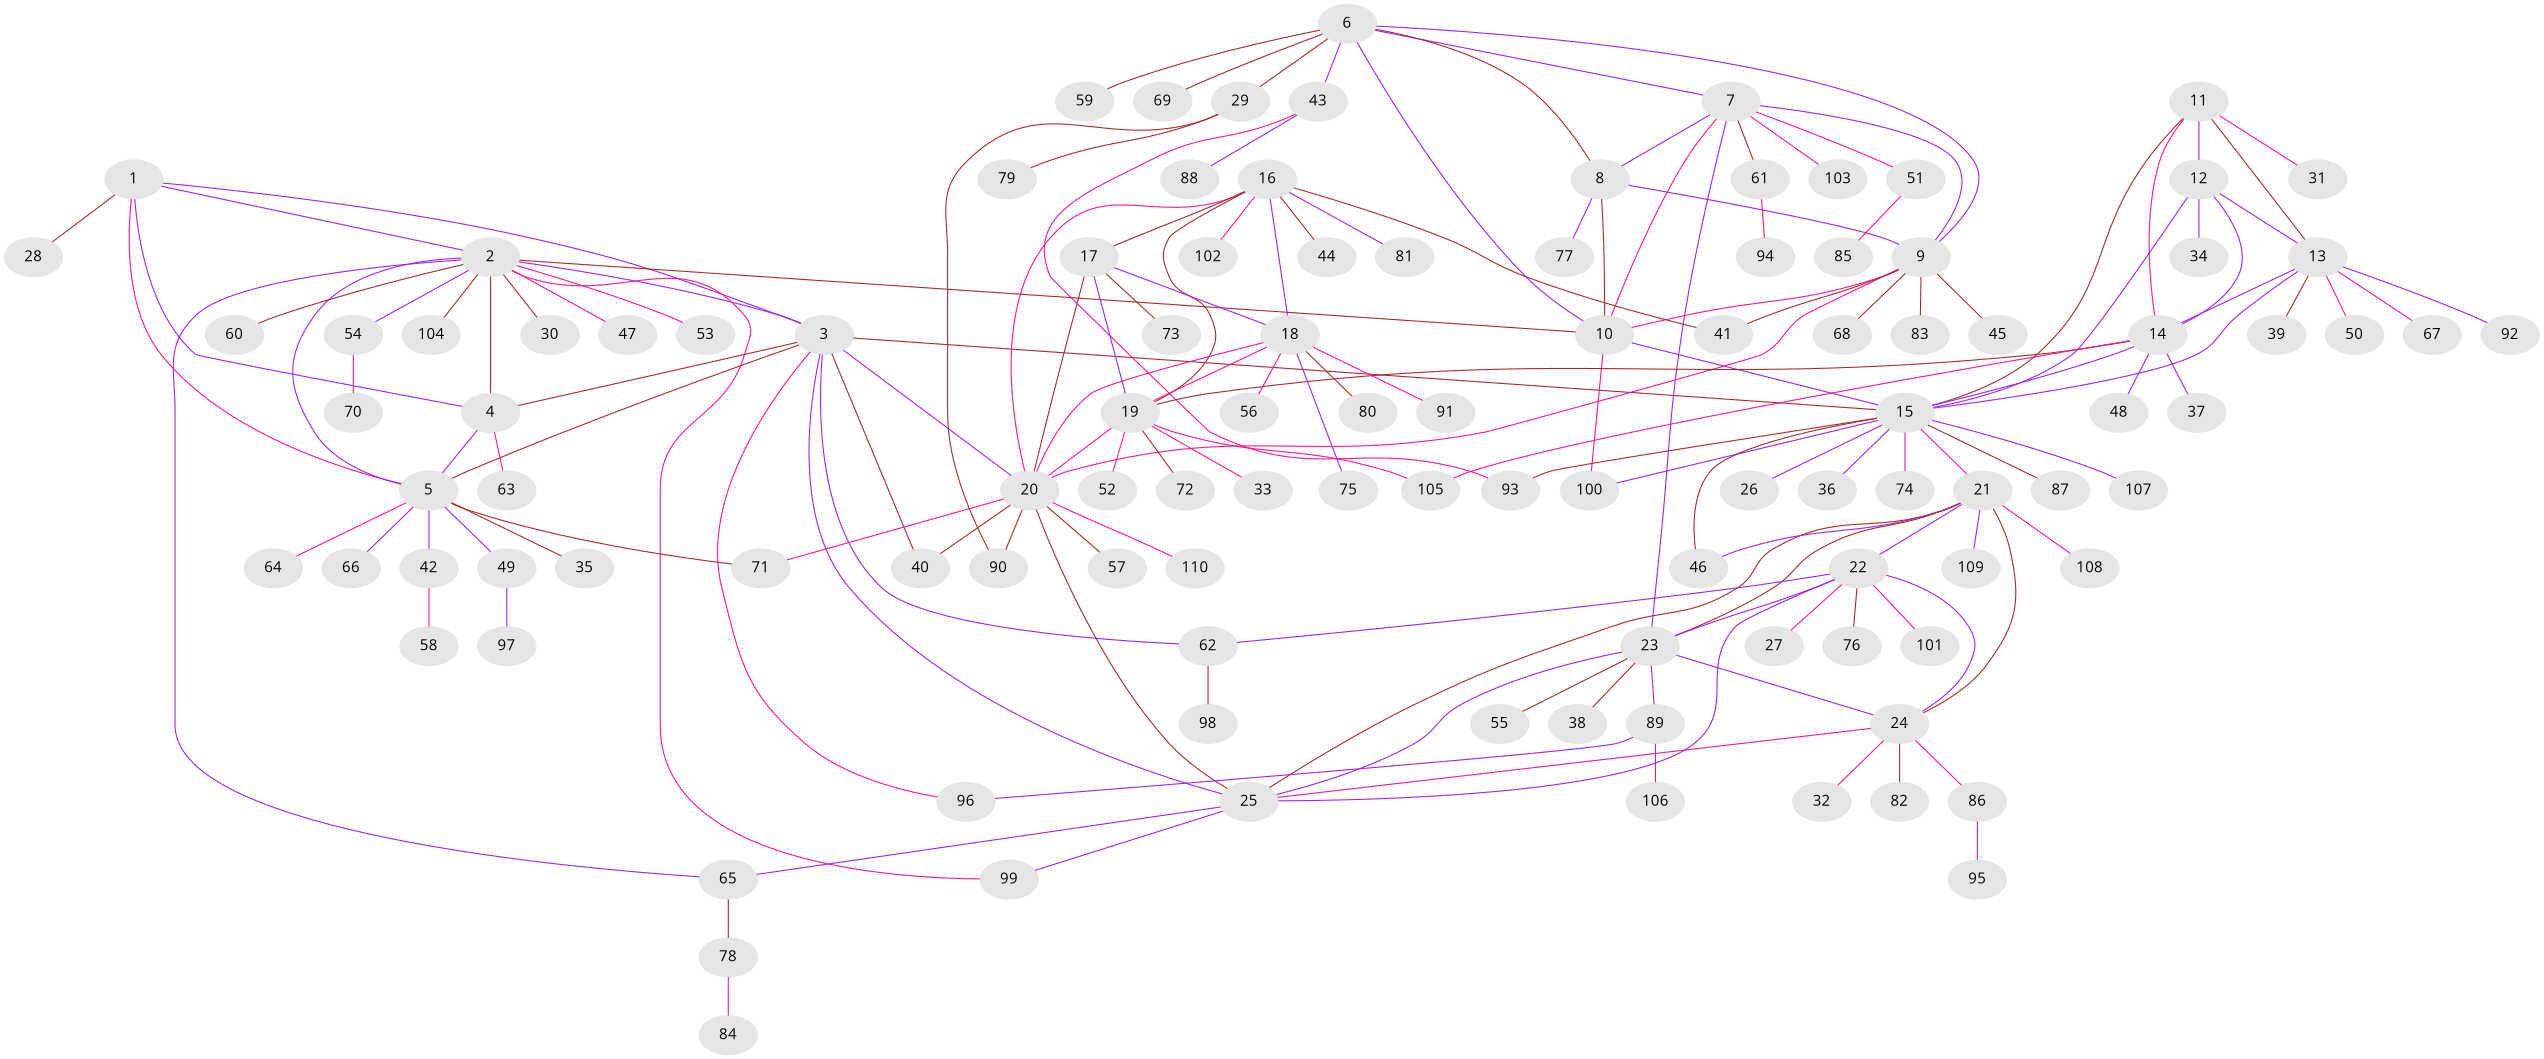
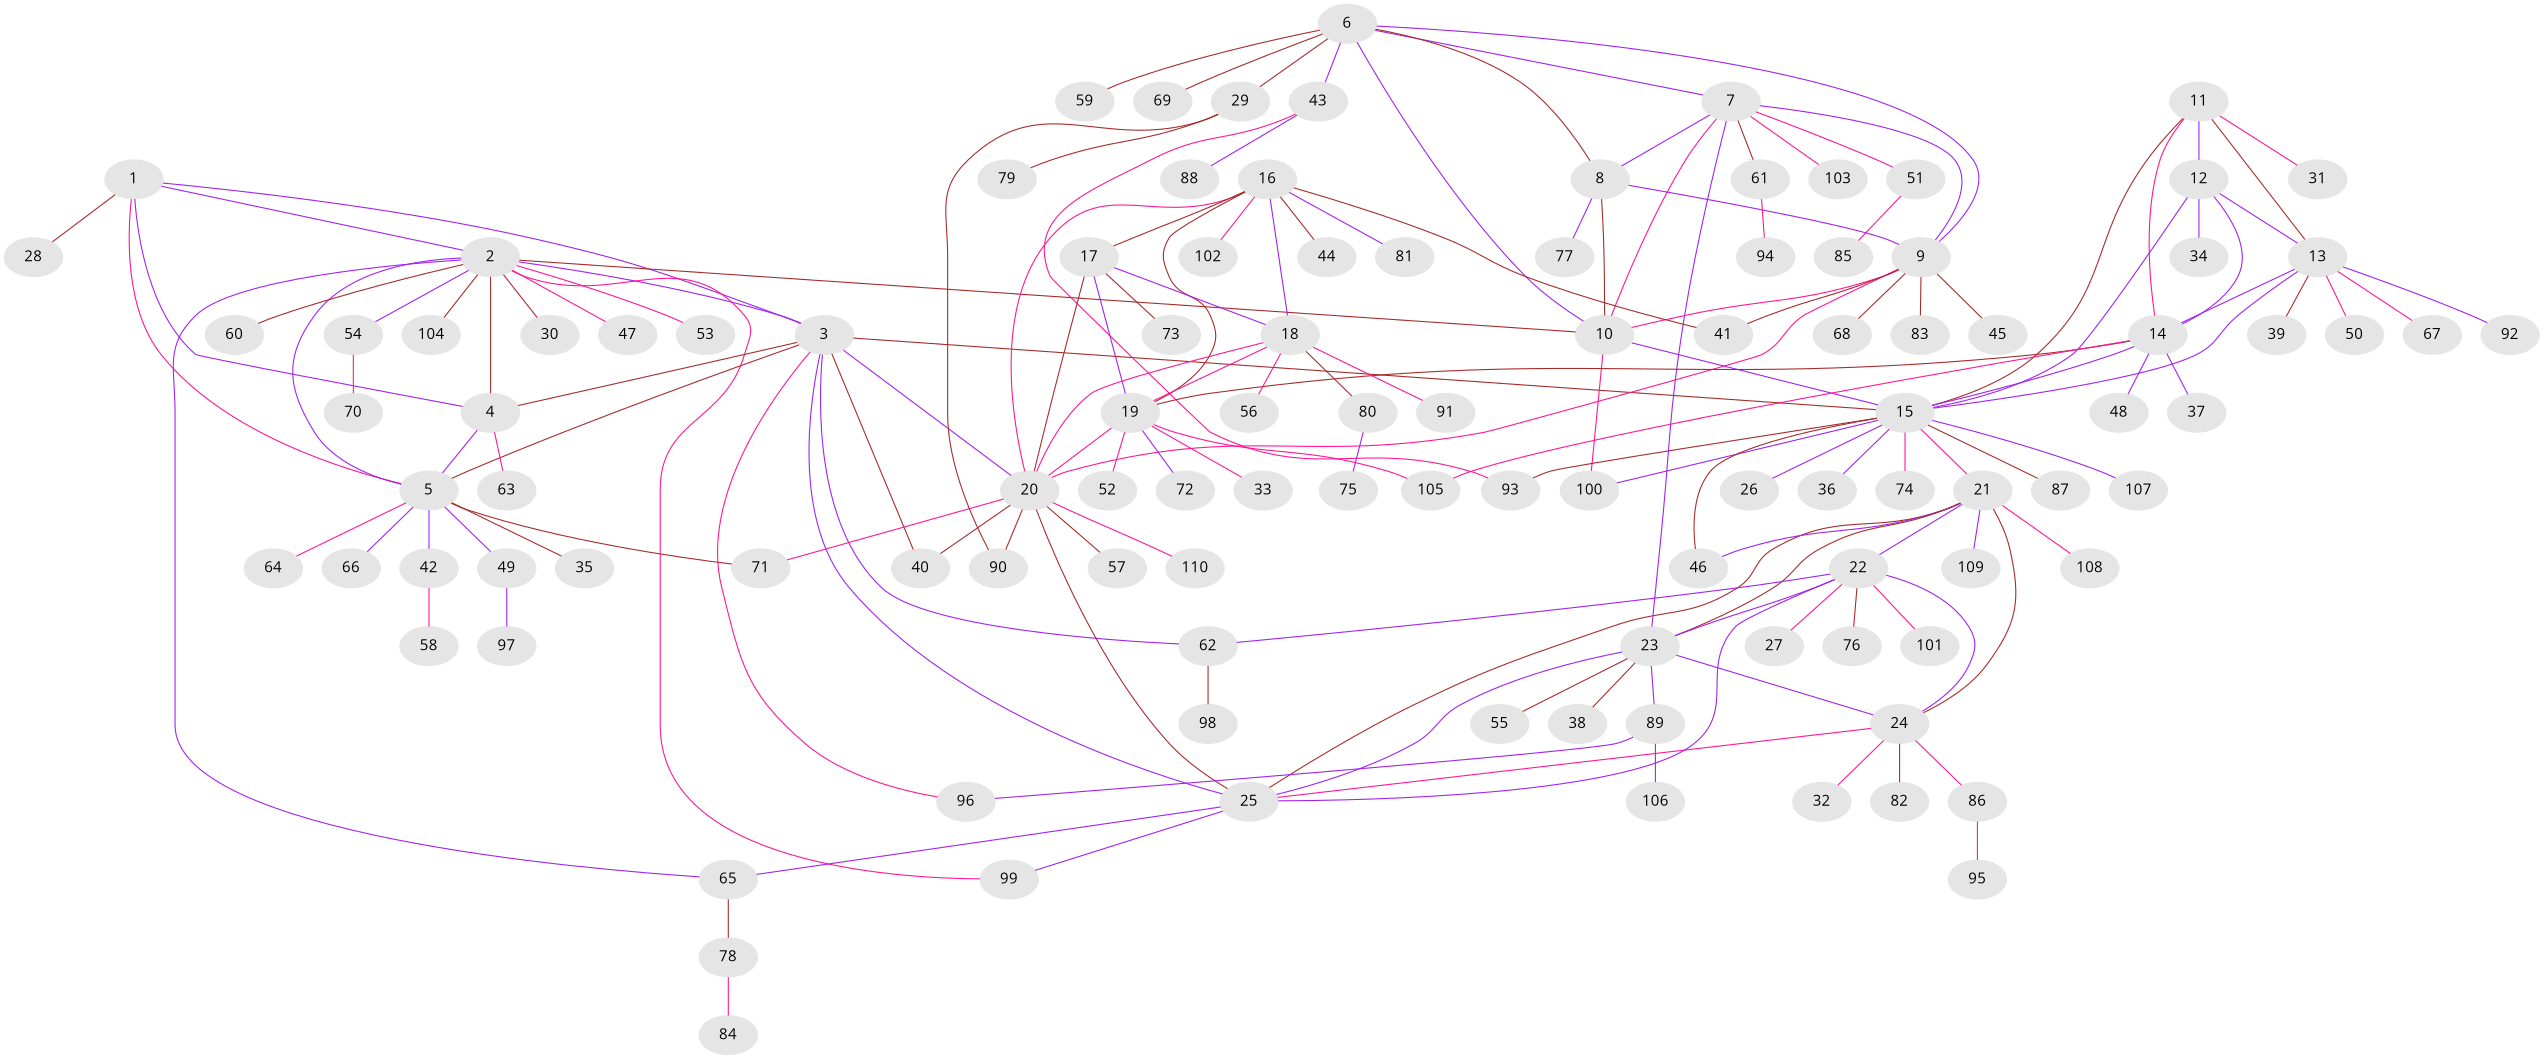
  graph {
    fontname="Open Sans"
    node [color=gray90 fontname="Open Sans" style=filled]
    edge [color=purple fontname="Open Sans"]
    1
    2
    3
    4
    5
    28
    10
    30
    47
    53
    54
    60
    65
    99
    104
    15
    20
    25
    40
    62
    96
    63
    35
    42
    49
    64
    66
    71
    100
    70
    78
    21
    26
    36
    46
    74
    87
    93
    107
    57
    90
    110
    98
    58
    97
    6
    7
    8
    9
    29
    43
    59
    69
    23
    51
    61
    103
    77
    41
    45
    68
    83
    79
    88
    24
    38
    55
    89
    85
    94
    11
    12
    13
    14
    31
    34
    39
    50
    67
    92
    19
    37
    48
    105
    33
    52
    72
    22
    108
    109
    16
    17
    18
    44
    81
    102
    73
    56
    75
    80
    91
    27
    76
    101
    32
    82
    86
    106
    95
    84
    1 -- 2
    1 -- 3
    1 -- 4
    1 -- 5 [color=deeppink]
    1 -- 28 [color=brown]
    2 -- 3
    2 -- 4 [color=brown]
    2 -- 5
    2 -- 10 [color=brown]
    2 -- 30 [color=brown]
    2 -- 47 [color=deeppink]
    2 -- 53 [color=deeppink]
    2 -- 54
    2 -- 60 [color=brown]
    2 -- 65
    2 -- 99 [color=deeppink]
    2 -- 104 [color=brown]
    3 -- 4 [color=brown]
    3 -- 5 [color=brown]
    3 -- 15 [color=brown]
    3 -- 20
    3 -- 25
    3 -- 40 [color=brown]
    3 -- 62
    3 -- 96 [color=deeppink]
    4 -- 5
    4 -- 63 [color=deeppink]
    5 -- 35 [color=brown]
    5 -- 42
    5 -- 49
    5 -- 64 [color=deeppink]
    5 -- 66
    5 -- 71 [color=brown]
    10 -- 15
    10 -- 100 [color=deeppink]
    54 -- 70 [color=deeppink]
    65 -- 78 [color=brown]
    15 -- 100
    15 -- 21 [color=deeppink]
    15 -- 26
    15 -- 36
    15 -- 46 [color=brown]
    15 -- 74 [color=deeppink]
    15 -- 87 [color=brown]
    15 -- 93 [color=brown]
    15 -- 107
    20 -- 25 [color=brown]
    20 -- 40 [color=brown]
    20 -- 71 [color=deeppink]
    20 -- 57 [color=brown]
    20 -- 90 [color=brown]
    20 -- 110 [color=deeppink]
    25 -- 65
    25 -- 99
    62 -- 98 [color=brown]
    42 -- 58 [color=deeppink]
    49 -- 97
    78 -- 84 [color=deeppink]
    21 -- 25 [color=brown]
    21 -- 46
    21 -- 23 [color=brown]
    21 -- 24 [color=brown]
    21 -- 22
    21 -- 108 [color=deeppink]
    21 -- 109
    6 -- 10
    6 -- 7
    6 -- 8 [color=brown]
    6 -- 9
    6 -- 29 [color=brown]
    6 -- 43
    6 -- 59 [color=brown]
    6 -- 69 [color=brown]
    7 -- 10 [color=deeppink]
    7 -- 8
    7 -- 9
    7 -- 23
    7 -- 51 [color=deeppink]
    7 -- 61 [color=brown]
    7 -- 103 [color=deeppink]
    8 -- 10 [color=brown]
    8 -- 9
    8 -- 77
    9 -- 10 [color=deeppink]
    9 -- 20 [color=deeppink]
    9 -- 41 [color=brown]
    9 -- 45 [color=brown]
    9 -- 68 [color=brown]
    9 -- 83 [color=brown]
    29 -- 90 [color=brown]
    29 -- 79 [color=brown]
    43 -- 93 [color=deeppink]
    43 -- 88
    23 -- 25
    23 -- 24
    23 -- 38 [color=brown]
    23 -- 55 [color=brown]
    23 -- 89
    51 -- 85 [color=deeppink]
    61 -- 94 [color=deeppink]
    24 -- 25 [color=deeppink]
    24 -- 32 [color=deeppink]
    24 -- 82 [color=brown]
    24 -- 86 [color=deeppink]
    89 -- 96
    89 -- 106
    11 -- 15 [color=brown]
    11 -- 12
    11 -- 13 [color=brown]
    11 -- 14 [color=deeppink]
    11 -- 31 [color=deeppink]
    12 -- 15
    12 -- 13
    12 -- 14
    12 -- 34
    13 -- 15
    13 -- 14
    13 -- 39 [color=brown]
    13 -- 50 [color=deeppink]
    13 -- 67 [color=deeppink]
    13 -- 92
    14 -- 15
    14 -- 19 [color=brown]
    14 -- 37
    14 -- 48
    14 -- 105 [color=deeppink]
    19 -- 20 [color=deeppink]
    19 -- 105 [color=deeppink]
    19 -- 33 [color=deeppink]
    19 -- 52 [color=deeppink]
-   19 -- 72 [color=brown]
+   19 -- 72
    22 -- 25
    22 -- 62
    22 -- 23
    22 -- 24
    22 -- 27 [color=deeppink]
    22 -- 76 [color=brown]
    22 -- 101 [color=deeppink]
    16 -- 20 [color=deeppink]
    16 -- 41 [color=brown]
    16 -- 19 [color=brown]
    16 -- 17 [color=brown]
    16 -- 18
    16 -- 44 [color=brown]
    16 -- 81
    16 -- 102 [color=deeppink]
    17 -- 20 [color=brown]
    17 -- 19
    17 -- 18
    17 -- 73 [color=brown]
    18 -- 20 [color=deeppink]
    18 -- 19 [color=deeppink]
    18 -- 56 [color=deeppink]
-   18 -- 75
+   80 -- 75
    18 -- 80 [color=brown]
    18 -- 91 [color=deeppink]
    86 -- 95 [color=deeppink]
  }
